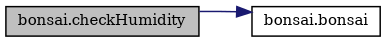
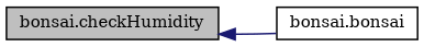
  digraph {
    rankdir=LR
    fontname="DejaVu Serif"
    node [color=black fontname="DejaVu Serif" fontsize=10 shape=record style=filled]
    n1 [fillcolor=grey75 fontcolor=black height=0.2 label="bonsai.checkHumidity" width=0.4]
    n2 [fillcolor=white height=0.2 label="bonsai.bonsai" width=0.4]
-   n2 -> n1 [color=midnightblue dir=back fontname="DejaVu Serif" fontsize=10 labelfontname=Helvetica labelfontsize=10 style=solid]
+   n1 -> n2 [color=midnightblue dir=back fontname="DejaVu Serif" fontsize=10 labelfontname=Helvetica labelfontsize=10 style=solid]
  }
